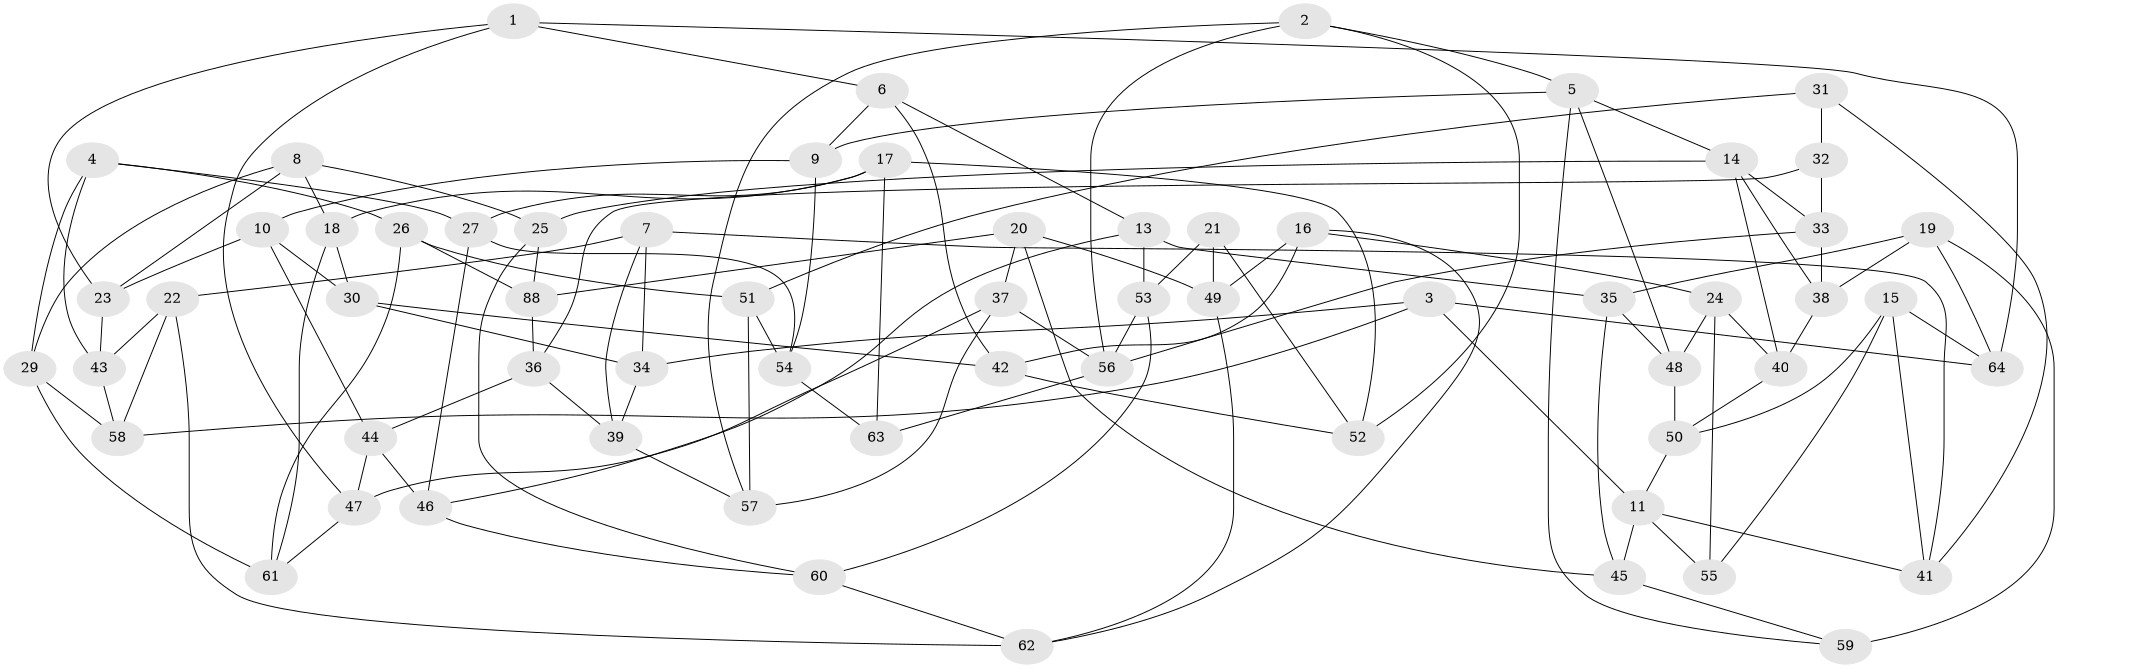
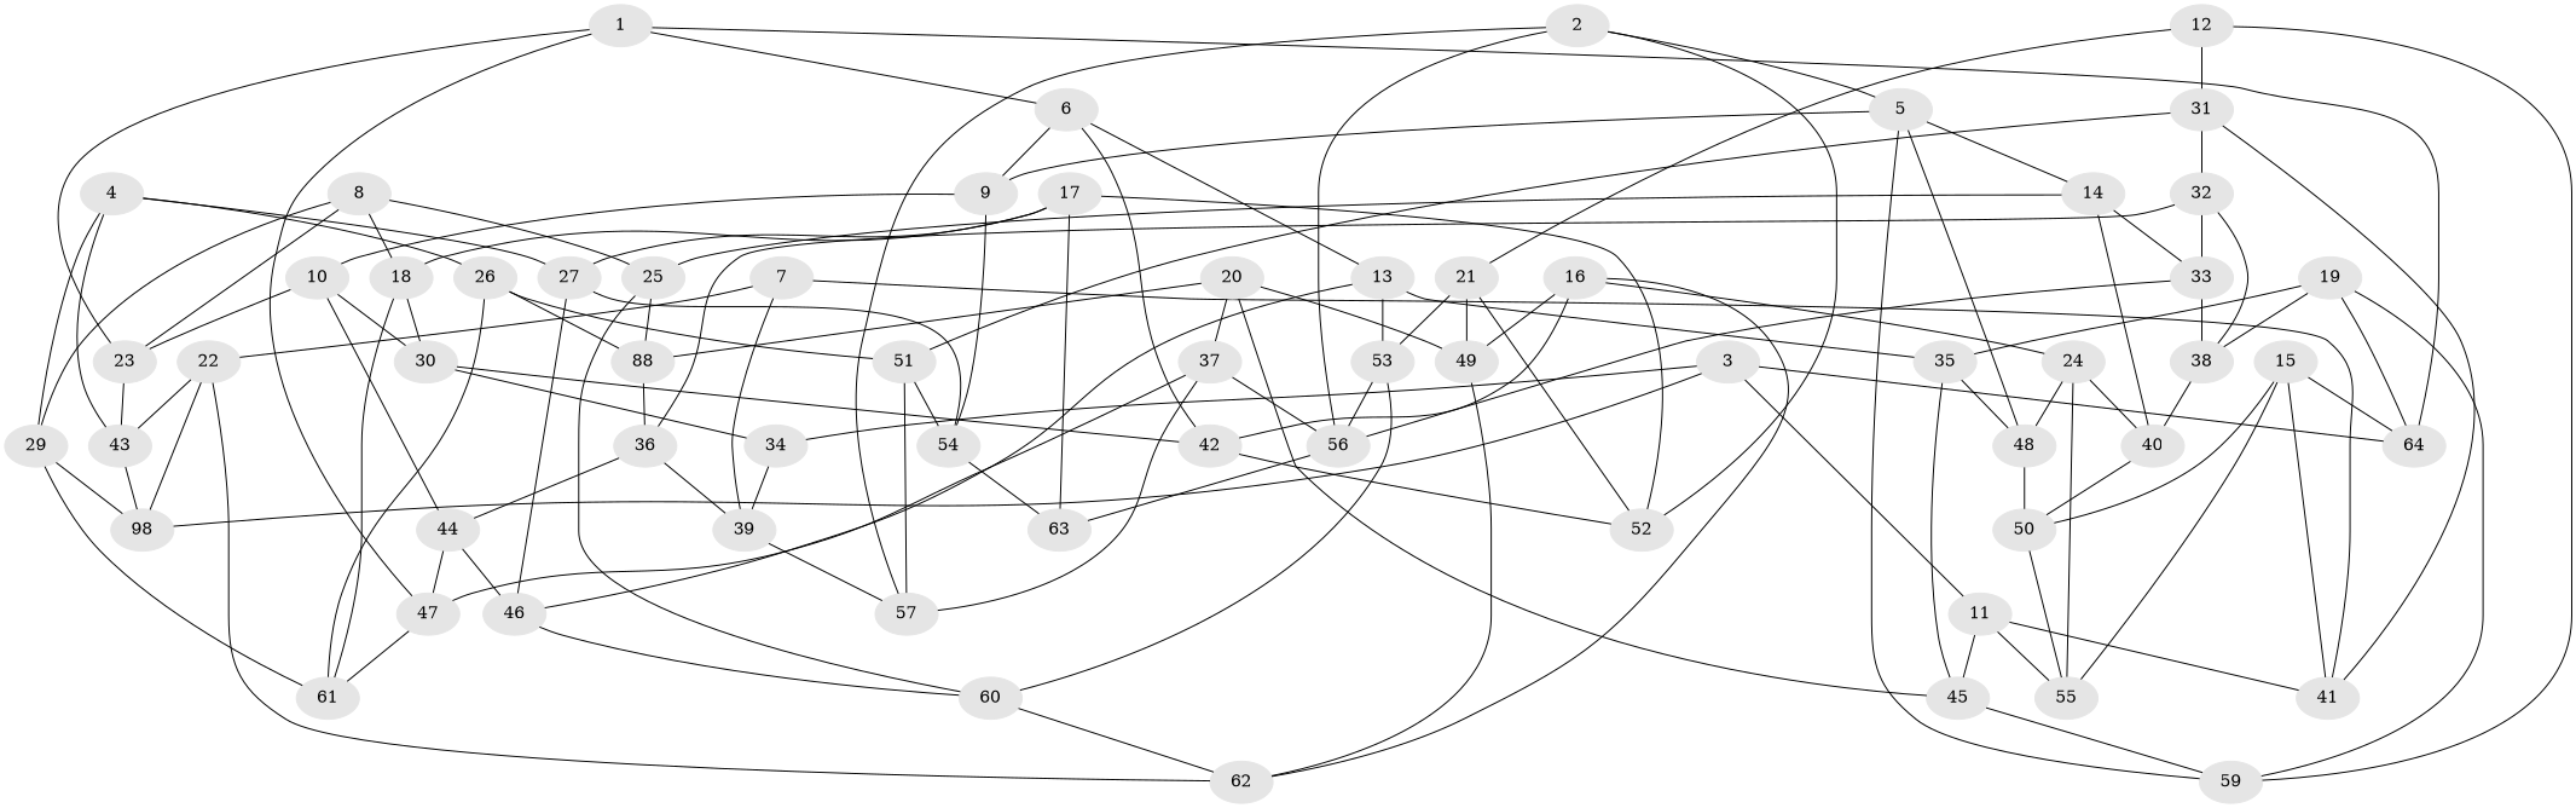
  graph {
    node [color=gray90 style=filled]
    1
    6
    23
    47
    64
    9
    13
    42
    43
    61
    2
    5
    52
    56
    57
    48
    59
    14
    63
    3
    11
    34
-   58
+   58 [label=98]
    41
    45
    55
    39
    4
    26
    27
    29
    n32 [label=88]
    51
    54
    46
    10
    50
    35
    53
    7
    22
    62
    8
    18
    25
    30
    60
    44
+   12
    21
    31
    33
    40
    49
    32
    38
    15
    16
    24
    17
    19
    20
    37
    36
    1 -- 6
    1 -- 23
    1 -- 47
    1 -- 64
    6 -- 9
    6 -- 13
    6 -- 42
    23 -- 43
    47 -- 61
    9 -- 54
    9 -- 10
    13 -- 46
    13 -- 35
    13 -- 53
    42 -- 52
    43 -- 58
    2 -- 5
    2 -- 52
    2 -- 56
    2 -- 57
    5 -- 9
    5 -- 48
    5 -- 59
    5 -- 14
    56 -- 63
    48 -- 50
    14 -- 25
    14 -- 33
    14 -- 40
    3 -- 64
    3 -- 11
    3 -- 34
    3 -- 58
    11 -- 41
    11 -- 45
    11 -- 55
    34 -- 39
    45 -- 59
    39 -- 57
    4 -- 43
    4 -- 26
    4 -- 27
    4 -- 29
    26 -- 61
    26 -- n32
    26 -- 51
    27 -- 54
    27 -- 46
    29 -- 61
    29 -- 58
    n32 -- 36
    51 -- 57
    51 -- 54
    54 -- 63
    46 -- 60
    10 -- 23
    10 -- 30
    10 -- 44
-   50 -- 11
+   50 -- 55
    35 -- 48
    35 -- 45
    53 -- 56
    53 -- 60
-   7 -- 34
    7 -- 41
    7 -- 39
    7 -- 22
    22 -- 43
    22 -- 58
    22 -- 62
    8 -- 23
    8 -- 29
    8 -- 18
    8 -- 25
    18 -- 61
    18 -- 30
    25 -- n32
    25 -- 60
    30 -- 42
    30 -- 34
    60 -- 62
    44 -- 47
    44 -- 46
+   12 -- 59
+   12 -- 21
+   12 -- 31
    21 -- 52
    21 -- 53
    21 -- 49
    31 -- 41
    31 -- 51
    31 -- 32
    33 -- 56
    33 -- 38
    40 -- 50
    49 -- 62
    32 -- 33
-   14 -- 38
+   32 -- 38
    32 -- 36
    38 -- 40
    15 -- 64
    15 -- 41
    15 -- 55
    15 -- 50
    16 -- 42
    16 -- 62
    16 -- 49
    16 -- 24
    24 -- 48
    24 -- 55
    24 -- 40
    17 -- 52
    17 -- 63
    17 -- 27
    17 -- 18
    19 -- 64
    19 -- 59
    19 -- 35
    19 -- 38
    20 -- 45
    20 -- n32
    20 -- 49
    20 -- 37
    37 -- 47
    37 -- 56
    37 -- 57
    36 -- 39
    36 -- 44
  }
